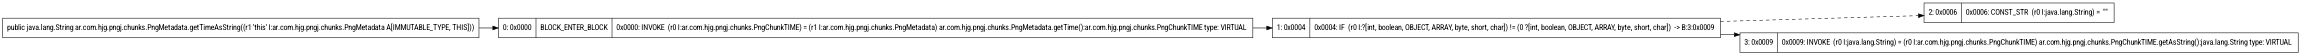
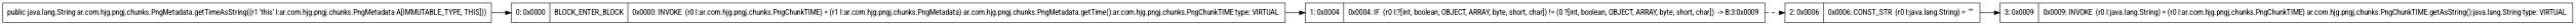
  digraph {
    fontname="Roboto Condensed"
    rankdir=LR
    node [fontname="Roboto Condensed" shape=record]
    edge [fontname="Roboto Condensed"]
    n1 [label="{0\:\ 0x0000|BLOCK_ENTER_BLOCK\l|0x0000: INVOKE  (r0 I:ar.com.hjg.pngj.chunks.PngChunkTIME) = (r1 I:ar.com.hjg.pngj.chunks.PngMetadata) ar.com.hjg.pngj.chunks.PngMetadata.getTime():ar.com.hjg.pngj.chunks.PngChunkTIME type: VIRTUAL \l}"]
    n2 [label="{1\:\ 0x0004|0x0004: IF  (r0 I:?[int, boolean, OBJECT, ARRAY, byte, short, char]) != (0 ?[int, boolean, OBJECT, ARRAY, byte, short, char])  \-\> B:3:0x0009 \l}"]
    n3 [label="{2\:\ 0x0006|0x0006: CONST_STR  (r0 I:java.lang.String) =  \"\" \l}"]
    n4 [label="{3\:\ 0x0009|0x0009: INVOKE  (r0 I:java.lang.String) = (r0 I:ar.com.hjg.pngj.chunks.PngChunkTIME) ar.com.hjg.pngj.chunks.PngChunkTIME.getAsString():java.lang.String type: VIRTUAL \l}"]
    n5 [label="{public java.lang.String ar.com.hjg.pngj.chunks.PngMetadata.getTimeAsString((r1 'this' I:ar.com.hjg.pngj.chunks.PngMetadata A[IMMUTABLE_TYPE, THIS])) }"]
    n1 -> n2
    n2 -> n3 [style=dashed]
-   n2 -> n4
+   n3 -> n4
    n5 -> n1
  }
